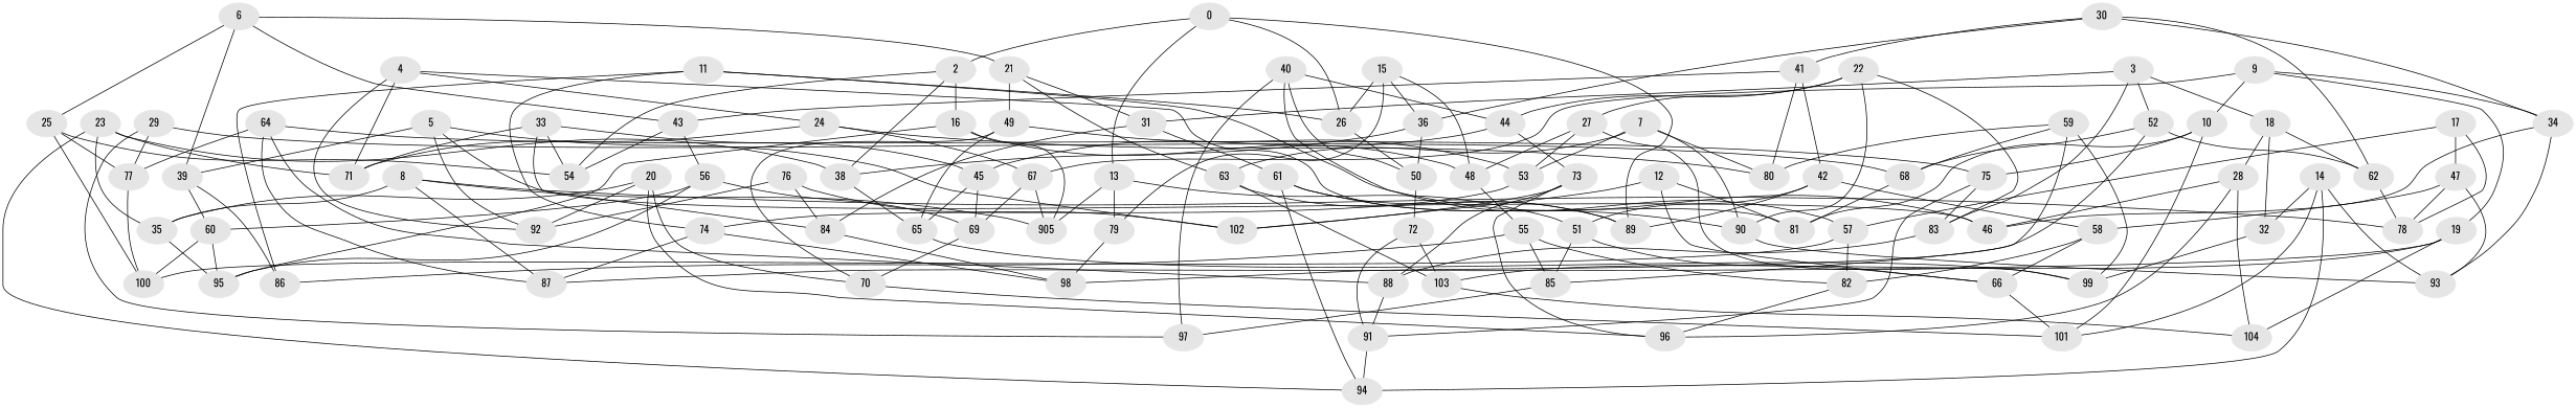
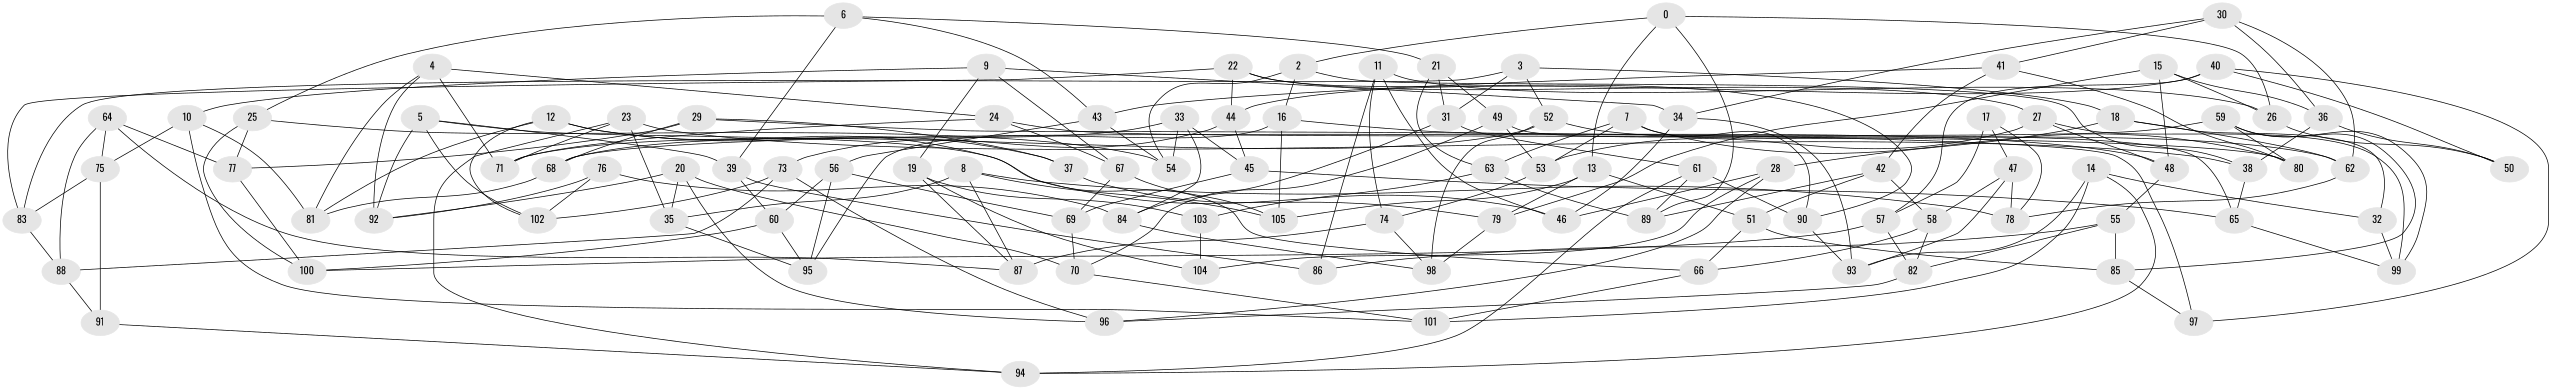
  graph {
    fontname=Oswald
    node [color=gray90 fontname=Oswald style=filled]
    edge [fontname=Oswald]
    n1 [label=0]
    2
    13
    26
    89
    16
    38
    54
-   105 [label=905]
+   105
    51
    79
    50
    48
    95
    65
    3
    18
    31
    52
    83
    32
    28
    62
    61
    84
    68
    98
    88
    4
    24
    71
    81
    92
    80
    67
    5
    39
    46
    102
    86
    60
    6
    21
    25
    43
    63
    49
    77
    100
    56
    7
    53
    90
    74
    103
    93
    8
    35
    78
    87
    9
    10
    19
    34
    75
    101
    104
    69
    91
    11
    12
+   37
    66
    85
    14
    94
    99
    15
    36
    55
    17
    47
    57
    58
    82
    76
    96
    20
    70
    22
    27
    44
    45
    73
    23
-   72
    29
    97
    30
    41
    42
    33
    40
    59
    64
    n1 -- 2
    n1 -- 13
    n1 -- 26
    n1 -- 89
    2 -- 16
    2 -- 38
    2 -- 54
    13 -- 105
    13 -- 51
    13 -- 79
    26 -- 50
    16 -- 105
    16 -- 48
    16 -- 95
    38 -- 65
    51 -- 66
    51 -- 85
    79 -- 98
-   50 -- 72
    48 -- 55
    65 -- 99
    3 -- 18
    3 -- 31
    3 -- 52
    3 -- 83
    18 -- 32
    18 -- 28
    18 -- 62
    31 -- 61
    31 -- 84
    52 -- 62
    52 -- 68
    52 -- 98
    83 -- 88
    32 -- 99
    28 -- 46
    28 -- 104
    28 -- 96
    62 -- 78
    61 -- 89
    61 -- 90
    61 -- 94
    84 -- 98
    68 -- 81
    88 -- 91
    4 -- 24
    4 -- 71
    4 -- 81
    4 -- 92
    24 -- 71
    24 -- 80
    24 -- 67
    67 -- 105
    67 -- 69
    5 -- 92
    5 -- 39
    5 -- 46
    5 -- 102
    39 -- 86
    39 -- 60
    60 -- 95
    60 -- 100
    6 -- 39
    6 -- 21
    6 -- 25
    6 -- 43
    21 -- 31
    21 -- 63
    21 -- 49
    25 -- 54
    25 -- 77
    25 -- 100
    43 -- 54
    43 -- 56
    63 -- 89
    63 -- 103
    49 -- 65
    49 -- 53
    49 -- 70
    77 -- 100
    56 -- 95
    56 -- 60
    56 -- 69
    7 -- 80
    7 -- 63
    7 -- 53
    7 -- 90
    53 -- 74
    90 -- 93
    74 -- 98
    74 -- 87
    103 -- 104
    8 -- 105
    8 -- 35
    8 -- 78
    8 -- 87
    35 -- 95
    9 -- 67
    9 -- 10
    9 -- 19
    9 -- 34
    10 -- 81
    10 -- 75
    10 -- 101
    19 -- 103
    19 -- 87
    19 -- 104
    34 -- 46
    34 -- 93
    75 -- 83
    75 -- 91
    69 -- 70
    91 -- 94
    11 -- 26
    11 -- 46
    11 -- 86
    11 -- 74
    12 -- 81
    12 -- 102
+   12 -- 37
    12 -- 66
+   37 -- 79
    66 -- 101
    85 -- 97
    14 -- 32
    14 -- 93
    14 -- 101
    14 -- 94
    15 -- 26
    15 -- 79
    15 -- 48
    15 -- 36
    36 -- 38
    36 -- 50
    55 -- 86
    55 -- 85
    55 -- 82
    17 -- 78
    17 -- 47
    17 -- 57
    47 -- 93
    47 -- 78
    47 -- 58
    57 -- 100
    57 -- 82
    58 -- 66
    58 -- 82
    82 -- 96
    76 -- 84
    76 -- 92
    76 -- 102
    20 -- 92
    20 -- 35
    20 -- 96
    20 -- 70
    70 -- 101
    22 -- 83
    22 -- 90
    22 -- 27
    22 -- 44
    27 -- 48
    27 -- 53
    27 -- 99
    44 -- 45
    44 -- 73
    45 -- 65
    45 -- 69
    73 -- 88
    73 -- 102
    73 -- 96
    23 -- 38
    23 -- 71
    23 -- 35
    23 -- 94
-   72 -- 103
-   72 -- 91
    29 -- 68
    29 -- 77
+   29 -- 37
    29 -- 97
    30 -- 62
    30 -- 34
    30 -- 36
    30 -- 41
    41 -- 80
    41 -- 43
    41 -- 42
    42 -- 89
    42 -- 51
    42 -- 58
    33 -- 54
    33 -- 84
    33 -- 71
    33 -- 45
    40 -- 50
    40 -- 57
    40 -- 44
    40 -- 97
    59 -- 68
    59 -- 80
    59 -- 85
    59 -- 99
    64 -- 88
    64 -- 77
    64 -- 87
    64 -- 75
  }
